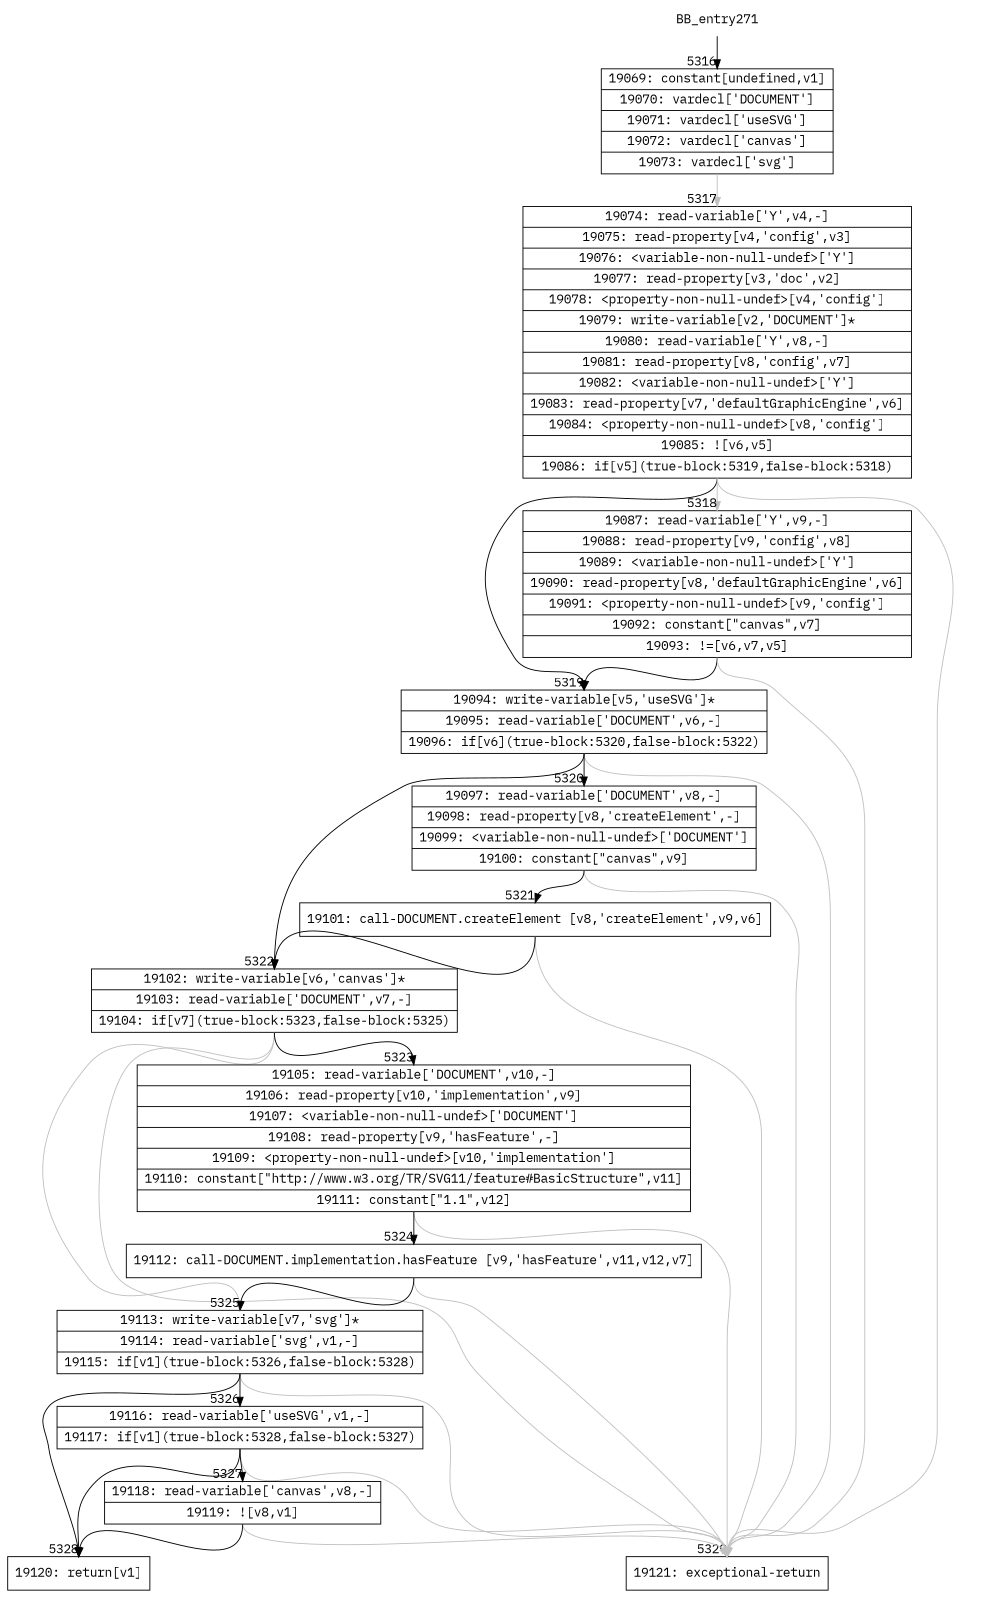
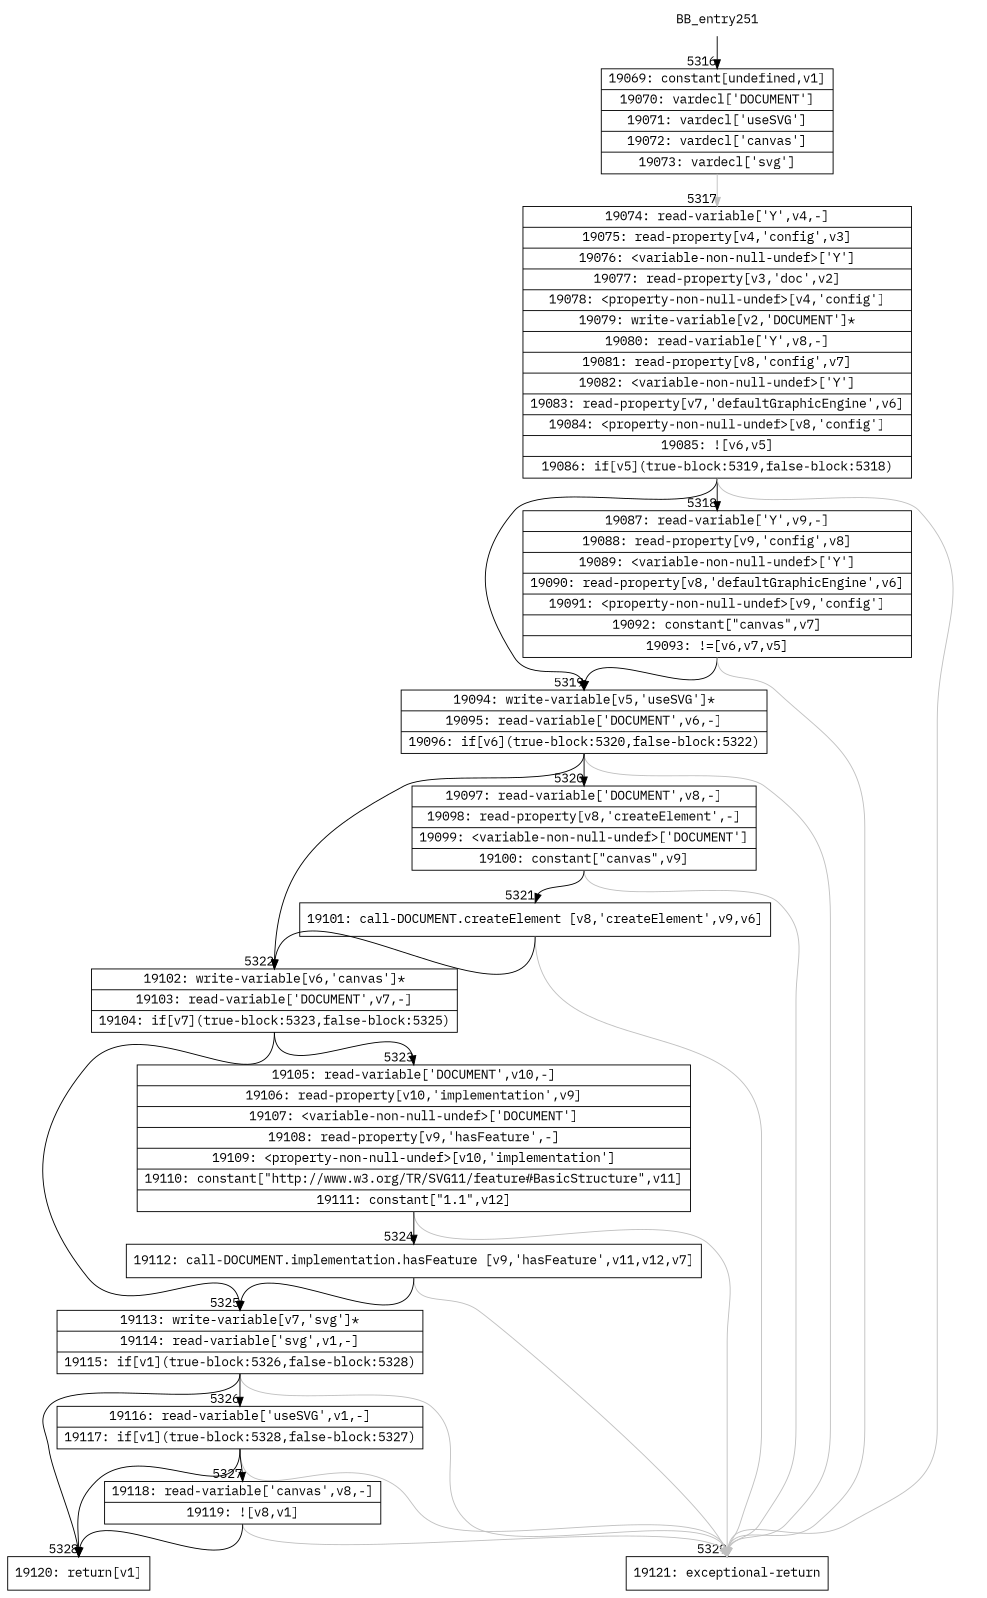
  digraph {
    fontname="IBM Plex Mono"
    rankdir=TD
    node [fontname="IBM Plex Mono" shape=record]
    edge [fontname="IBM Plex Mono" headport=n tailport=s]
-   BB_entry251 [shape=none label=BB_entry271]
+   BB_entry251 [shape=none]
    n2 [label="{19069: constant[undefined,v1]|19070: vardecl['DOCUMENT']|19071: vardecl['useSVG']|19072: vardecl['canvas']|19073: vardecl['svg']}"]
    n3 [label="{19074: read-variable['Y',v4,-]|19075: read-property[v4,'config',v3]|19076: \<variable-non-null-undef\>['Y']|19077: read-property[v3,'doc',v2]|19078: \<property-non-null-undef\>[v4,'config']|19079: write-variable[v2,'DOCUMENT']*|19080: read-variable['Y',v8,-]|19081: read-property[v8,'config',v7]|19082: \<variable-non-null-undef\>['Y']|19083: read-property[v7,'defaultGraphicEngine',v6]|19084: \<property-non-null-undef\>[v8,'config']|19085: ![v6,v5]|19086: if[v5](true-block:5319,false-block:5318)}"]
    n4 [label="{19094: write-variable[v5,'useSVG']*|19095: read-variable['DOCUMENT',v6,-]|19096: if[v6](true-block:5320,false-block:5322)}"]
    n5 [label="{19087: read-variable['Y',v9,-]|19088: read-property[v9,'config',v8]|19089: \<variable-non-null-undef\>['Y']|19090: read-property[v8,'defaultGraphicEngine',v6]|19091: \<property-non-null-undef\>[v9,'config']|19092: constant[\"canvas\",v7]|19093: !=[v6,v7,v5]}"]
    n6 [label="{19121: exceptional-return}"]
    n7 [label="{19102: write-variable[v6,'canvas']*|19103: read-variable['DOCUMENT',v7,-]|19104: if[v7](true-block:5323,false-block:5325)}"]
    n8 [label="{19097: read-variable['DOCUMENT',v8,-]|19098: read-property[v8,'createElement',-]|19099: \<variable-non-null-undef\>['DOCUMENT']|19100: constant[\"canvas\",v9]}"]
    n9 [label="{19113: write-variable[v7,'svg']*|19114: read-variable['svg',v1,-]|19115: if[v1](true-block:5326,false-block:5328)}"]
    n10 [label="{19105: read-variable['DOCUMENT',v10,-]|19106: read-property[v10,'implementation',v9]|19107: \<variable-non-null-undef\>['DOCUMENT']|19108: read-property[v9,'hasFeature',-]|19109: \<property-non-null-undef\>[v10,'implementation']|19110: constant[\"http://www.w3.org/TR/SVG11/feature#BasicStructure\",v11]|19111: constant[\"1.1\",v12]}"]
    n11 [label="{19101: call-DOCUMENT.createElement [v8,'createElement',v9,v6]}"]
    n12 [label="{19120: return[v1]}"]
    n13 [label="{19116: read-variable['useSVG',v1,-]|19117: if[v1](true-block:5328,false-block:5327)}"]
    n14 [label="{19112: call-DOCUMENT.implementation.hasFeature [v9,'hasFeature',v11,v12,v7]}"]
    n15 [label="{19118: read-variable['canvas',v8,-]|19119: ![v8,v1]}"]
    BB_entry251 -> n2 [headlabel="    5316"]
    n2 -> n3 [color=gray headlabel="      5317"]
    n3 -> n4 [headlabel="      5319"]
-   n3 -> n5 [headlabel="      5318" color=gray]
+   n3 -> n5 [headlabel="      5318"]
    n3 -> n6 [color=gray headlabel="      5329"]
    n4 -> n6 [color=gray]
    n4 -> n7 [headlabel="      5322"]
    n4 -> n8 [headlabel="      5320"]
    n5 -> n4
    n5 -> n6 [color=gray]
-   n7 -> n6 [color=gray]
-   n7 -> n9 [headlabel="      5325" color=gray]
+   n7 -> n9 [headlabel="      5325"]
    n7 -> n10 [headlabel="      5323"]
    n8 -> n6 [color=gray]
    n8 -> n11 [headlabel="      5321"]
    n9 -> n6 [color=gray]
    n9 -> n12 [headlabel="      5328"]
    n9 -> n13 [headlabel="      5326"]
    n10 -> n6 [color=gray]
    n10 -> n14 [headlabel="      5324"]
    n11 -> n6 [color=gray]
    n11 -> n7
    n13 -> n6 [color=gray]
    n13 -> n12
    n13 -> n15 [headlabel="      5327"]
    n14 -> n6 [color=gray]
    n14 -> n9
    n15 -> n6 [color=gray]
    n15 -> n12
  }
